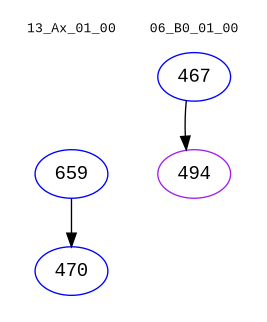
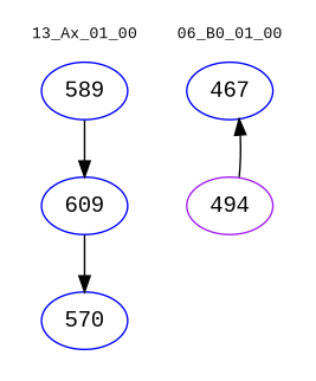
  digraph {
    fontname="Liberation Mono"
    node [color=blue fontname="Liberation Mono"]
    edge [color=black fontname="Liberation Mono"]
-   n2 [label=470]
-   n3 [label=659]
+   n1 [label=589]
+   n2 [label=570]
+   n3 [label=609]
    n4 [label=467]
    n5 [color=purple label=494]
    subgraph cluster_1 {
      color=white
      fontsize=10
      label="13_Ax_01_00"
+     n1
      n2
      n3
    }
    subgraph cluster_2 {
      color=white
      fontsize=10
      label="06_B0_01_00"
      n4
      n5
    }
+   n1 -> n3
    n3 -> n2
-   n4 -> n5
+   n5 -> n4
  }
